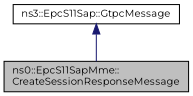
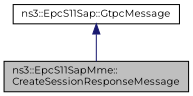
  digraph {
    fontname=Montserrat
    node [color=black fontname=Montserrat fontsize=10 shape=record style=filled]
-   n1 [fillcolor=grey75 fontcolor=black height=0.2 label="ns0::EpcS11SapMme::\lCreateSessionResponseMessage" width=0.4]
+   n1 [fillcolor=grey75 fontcolor=black height=0.2 label="ns3::EpcS11SapMme::\lCreateSessionResponseMessage" width=0.4]
    n2 [fillcolor=white height=0.2 label="ns3::EpcS11Sap::GtpcMessage" width=0.4]
    n2 -> n1 [color=midnightblue dir=back fontname=Montserrat fontsize=10 labelfontname=Helvetica labelfontsize=10 style=solid]
  }
